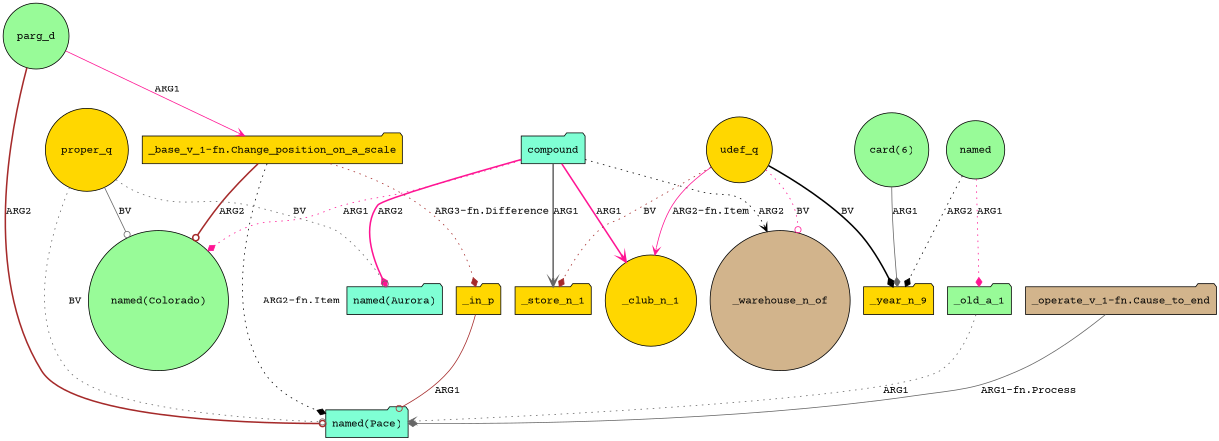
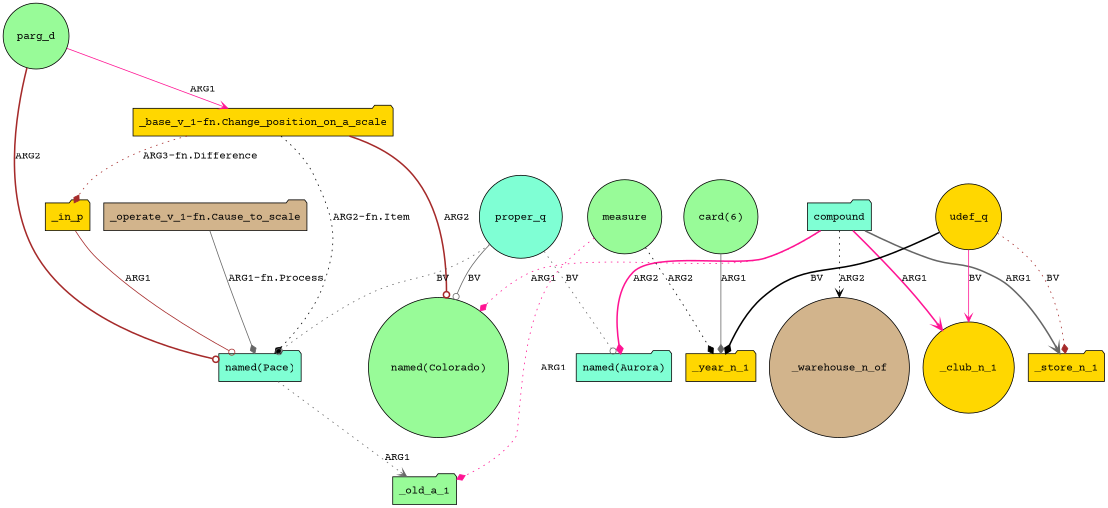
  digraph {
    fontname="Courier Prime"
    node [fillcolor=gold fontname="Courier Prime" shape=folder style=filled]
    edge [arrowhead=diamond color=deeppink fontname="Courier Prime" style=dotted]
    compound [fillcolor=aquamarine]
    "named(Aurora)" [fillcolor=aquamarine]
    "named(Colorado)" [fillcolor=palegreen shape=circle]
    _warehouse_n_of [fillcolor=tan shape=circle]
    _club_n_1 [shape=circle]
    _store_n_1
    "named(Pace)" [fillcolor=aquamarine]
    _in_p
    parg_d [fillcolor=palegreen shape=circle]
    "_base_v_1-fn.Change_position_on_a_scale"
-   proper_q [shape=circle]
+   proper_q [fillcolor=aquamarine shape=circle]
    udef_q [shape=circle]
-   _year_n_1 [label=_year_n_9]
-   measure [fillcolor=palegreen shape=circle label=named]
+   _year_n_1
+   measure [fillcolor=palegreen shape=circle]
    _old_a_1 [fillcolor=palegreen]
-   "_operate_v_1-fn.Cause_to_end" [fillcolor=tan]
+   "_operate_v_1-fn.Cause_to_end" [fillcolor=tan label="_operate_v_1-fn.Cause_to_scale"]
    "card(6)" [fillcolor=palegreen shape=circle]
    compound -> "named(Aurora)" [label=ARG2 style=bold]
    compound -> "named(Colorado)" [label=ARG1]
    compound -> _warehouse_n_of [arrowhead=vee color=black label=ARG2]
    compound -> _club_n_1 [arrowhead=vee label=ARG1 style=bold]
    compound -> _store_n_1 [arrowhead=vee color=gray40 label=ARG1 style=bold]
    _in_p -> "named(Pace)" [arrowhead=odot color=brown label=ARG1 style=solid]
    parg_d -> "named(Pace)" [arrowhead=odot color=brown label=ARG2 style=bold]
    parg_d -> "_base_v_1-fn.Change_position_on_a_scale" [arrowhead=vee label=ARG1 style=solid]
    "_base_v_1-fn.Change_position_on_a_scale" -> "named(Colorado)" [arrowhead=odot color=brown label=ARG2 style=bold]
    "_base_v_1-fn.Change_position_on_a_scale" -> "named(Pace)" [color=black label="ARG2-fn.Item"]
    "_base_v_1-fn.Change_position_on_a_scale" -> _in_p [color=brown label="ARG3-fn.Difference"]
    proper_q -> "named(Aurora)" [arrowhead=odot color=gray40 label=BV]
    proper_q -> "named(Colorado)" [arrowhead=odot color=gray40 label=BV style=solid]
    proper_q -> "named(Pace)" [arrowhead=odot color=gray40 label=BV]
-   udef_q -> _warehouse_n_of [arrowhead=odot label=BV]
-   udef_q -> _club_n_1 [arrowhead=vee label="ARG2-fn.Item" style=solid]
+   udef_q -> _club_n_1 [arrowhead=vee label=BV style=solid]
    udef_q -> _store_n_1 [color=brown label=BV]
    udef_q -> _year_n_1 [color=black label=BV style=bold]
    measure -> _year_n_1 [color=black label=ARG2]
    measure -> _old_a_1 [label=ARG1]
-   _old_a_1 -> "named(Pace)" [arrowhead=vee color=gray40 label=ARG1]
+   "named(Pace)" -> _old_a_1 [arrowhead=vee color=gray40 label=ARG1]
    "_operate_v_1-fn.Cause_to_end" -> "named(Pace)" [color=gray40 label="ARG1-fn.Process" style=solid]
    "card(6)" -> _year_n_1 [color=gray40 label=ARG1 style=solid]
  }
